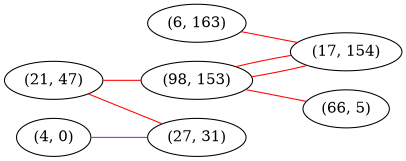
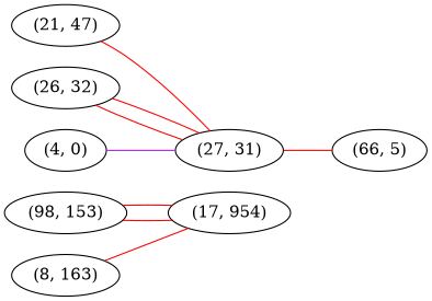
  graph {
    rankdir=LR
    edge [color=red weight=1]
    n1 [label="(98, 153)"]
    "(21, 47)"
    "(27, 31)"
-   "(17, 154)"
+   "(17, 154)" [label="(17, 954)"]
+   "(26, 32)"
    "(66, 5)"
-   "(6, 163)"
+   "(6, 163)" [label="(8, 163)"]
    n8 [label="(4, 0)"]
    n1 -- "(17, 154)"
    n1 -- "(17, 154)"
-   "(21, 47)" -- n1
    "(21, 47)" -- "(27, 31)"
-   n1 -- "(66, 5)"
+   "(27, 31)" -- "(66, 5)"
+   "(26, 32)" -- "(27, 31)"
+   "(26, 32)" -- "(27, 31)"
    "(6, 163)" -- "(17, 154)"
    n8 -- "(27, 31)" [color=purple weight=4]
  }
